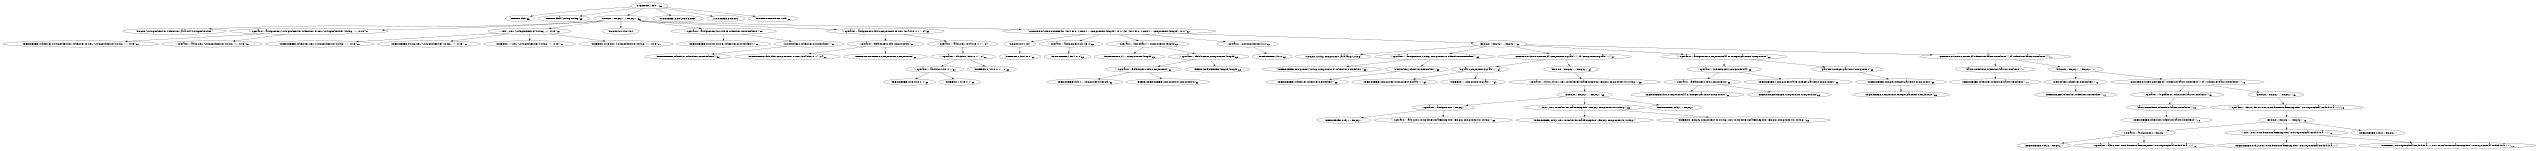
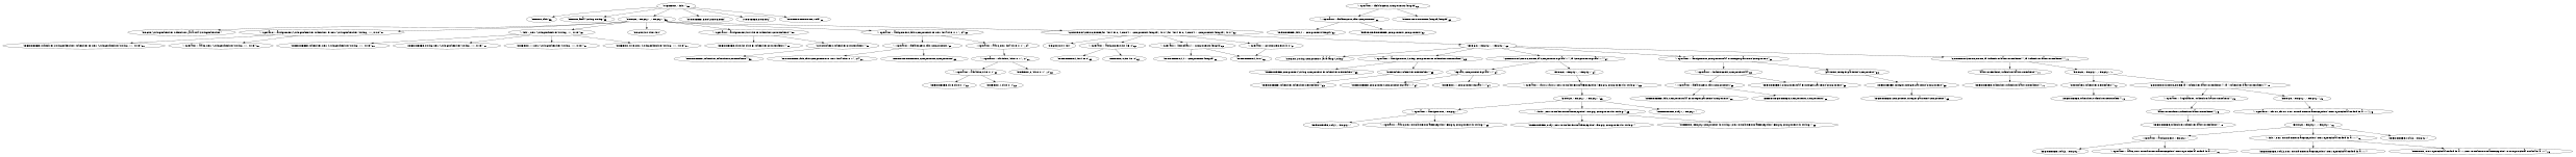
  digraph {
    n1 [label=<(METHOD,&lt;init&gt;)<SUB>55</SUB>>]
    n2 [label=<(PARAM,this)<SUB>55</SUB>>]
    n3 [label=<(PARAM,final String string)<SUB>55</SUB>>]
    n4 [label=<(BLOCK,&lt;empty&gt;,&lt;empty&gt;)<SUB>56</SUB>>]
    n5 [label=<(MODIFIER,CONSTRUCTOR)>]
    n6 [label=<(MODIFIER,PUBLIC)>]
    n7 [label=<(METHOD_RETURN,void)<SUB>80</SUB>>]
    n8 [label=<(LOCAL,StringTokenizer tokenizer: java.util.StringTokenizer)>]
    n9 [label=<(&lt;operator&gt;.assignment,StringTokenizer tokenizer = new StringTokenizer(string, &quot;.&quot;, true))<SUB>57</SUB>>]
    n10 [label=<(&lt;init&gt;,new StringTokenizer(string, &quot;.&quot;, true))<SUB>57</SUB>>]
    n11 [label=<(LOCAL,int size: int)>]
    n12 [label=<(&lt;operator&gt;.assignment,int size = tokenizer.countTokens())<SUB>58</SUB>>]
    n13 [label=<(&lt;operator&gt;.assignment,this.components = new int[(size + 1) / 2])<SUB>60</SUB>>]
    n14 [label=<(CONTROL_STRUCTURE,for (int i = 0; Some(i &lt; components.length); i++),for (int i = 0; Some(i &lt; components.length); i++))<SUB>62</SUB>>]
    n15 [label=<(IDENTIFIER,tokenizer,StringTokenizer tokenizer = new StringTokenizer(string, &quot;.&quot;, true))<SUB>57</SUB>>]
    n16 [label=<(&lt;operator&gt;.alloc,new StringTokenizer(string, &quot;.&quot;, true))<SUB>57</SUB>>]
    n17 [label=<(IDENTIFIER,tokenizer,new StringTokenizer(string, &quot;.&quot;, true))<SUB>57</SUB>>]
    n18 [label=<(IDENTIFIER,string,new StringTokenizer(string, &quot;.&quot;, true))<SUB>57</SUB>>]
    n19 [label=<(LITERAL,&quot;.&quot;,new StringTokenizer(string, &quot;.&quot;, true))<SUB>57</SUB>>]
    n20 [label=<(LITERAL,true,new StringTokenizer(string, &quot;.&quot;, true))<SUB>57</SUB>>]
    n21 [label=<(IDENTIFIER,size,int size = tokenizer.countTokens())<SUB>58</SUB>>]
    n22 [label=<(countTokens,tokenizer.countTokens())<SUB>58</SUB>>]
    n23 [label=<(&lt;operator&gt;.fieldAccess,this.components)<SUB>60</SUB>>]
    n24 [label=<(&lt;operator&gt;.alloc,new int[(size + 1) / 2])>]
    n25 [label=<(LOCAL,int i: int)>]
    n26 [label=<(&lt;operator&gt;.assignment,int i = 0)<SUB>62</SUB>>]
    n27 [label=<(&lt;operator&gt;.lessThan,i &lt; components.length)<SUB>62</SUB>>]
    n28 [label=<(&lt;operator&gt;.postIncrement,i++)<SUB>61</SUB>>]
    n29 [label=<(BLOCK,&lt;empty&gt;,&lt;empty&gt;)<SUB>62</SUB>>]
    n30 [label=<(IDENTIFIER,tokenizer,tokenizer.countTokens())<SUB>58</SUB>>]
    n31 [label=<(IDENTIFIER,this,this.components = new int[(size + 1) / 2])<SUB>60</SUB>>]
    n32 [label=<(FIELD_IDENTIFIER,components,components)<SUB>60</SUB>>]
    n33 [label=<(&lt;operator&gt;.division,(size + 1) / 2)<SUB>60</SUB>>]
    n34 [label=<(&lt;operator&gt;.addition,size + 1)<SUB>60</SUB>>]
    n35 [label=<(LITERAL,2,(size + 1) / 2)<SUB>60</SUB>>]
    n36 [label=<(IDENTIFIER,size,size + 1)<SUB>60</SUB>>]
    n37 [label=<(LITERAL,1,size + 1)<SUB>60</SUB>>]
    n38 [label=<(IDENTIFIER,i,int i = 0)<SUB>62</SUB>>]
    n39 [label=<(LITERAL,0,int i = 0)<SUB>62</SUB>>]
    n40 [label=<(IDENTIFIER,i,i &lt; components.length)<SUB>62</SUB>>]
    n41 [label=<(&lt;operator&gt;.fieldAccess,components.length)<SUB>62</SUB>>]
    n42 [label=<(IDENTIFIER,i,i++)<SUB>62</SUB>>]
    n43 [label=<(LOCAL,String component: java.lang.String)>]
    n44 [label=<(&lt;operator&gt;.assignment,String component = tokenizer.nextToken())<SUB>63</SUB>>]
    n45 [label=<(CONTROL_STRUCTURE,if (component.equals(&quot;&quot;)),if (component.equals(&quot;&quot;)))<SUB>64</SUB>>]
    n46 [label=<(&lt;operator&gt;.assignment,components[i] = Integer.parseInt(component))<SUB>68</SUB>>]
    n47 [label=<(CONTROL_STRUCTURE,if (tokenizer.hasMoreTokens()),if (tokenizer.hasMoreTokens()))<SUB>71</SUB>>]
    n48 [label=<(&lt;operator&gt;.fieldAccess,this.components)<SUB>62</SUB>>]
    n49 [label=<(FIELD_IDENTIFIER,length,length)<SUB>62</SUB>>]
    n50 [label=<(IDENTIFIER,this,i &lt; components.length)<SUB>62</SUB>>]
    n51 [label=<(FIELD_IDENTIFIER,components,components)<SUB>62</SUB>>]
    n52 [label=<(IDENTIFIER,component,String component = tokenizer.nextToken())<SUB>63</SUB>>]
    n53 [label=<(nextToken,tokenizer.nextToken())<SUB>63</SUB>>]
    n54 [label=<(equals,component.equals(&quot;&quot;))<SUB>64</SUB>>]
    n55 [label=<(BLOCK,&lt;empty&gt;,&lt;empty&gt;)<SUB>64</SUB>>]
    n56 [label=<(&lt;operator&gt;.indexAccess,components[i])<SUB>68</SUB>>]
    n57 [label=<(parseInt,Integer.parseInt(component))<SUB>68</SUB>>]
    n58 [label=<(hasMoreTokens,tokenizer.hasMoreTokens())<SUB>71</SUB>>]
    n59 [label=<(BLOCK,&lt;empty&gt;,&lt;empty&gt;)<SUB>71</SUB>>]
    n60 [label=<(IDENTIFIER,tokenizer,tokenizer.nextToken())<SUB>63</SUB>>]
    n61 [label=<(IDENTIFIER,component,component.equals(&quot;&quot;))<SUB>64</SUB>>]
    n62 [label=<(LITERAL,&quot;&quot;,component.equals(&quot;&quot;))<SUB>64</SUB>>]
    n63 [label=<(&lt;operator&gt;.throw,throw new NumberFormatException(&quot;Empty component in string&quot;);)<SUB>65</SUB>>]
    n64 [label=<(BLOCK,&lt;empty&gt;,&lt;empty&gt;)<SUB>65</SUB>>]
    n65 [label=<(&lt;operator&gt;.assignment,&lt;empty&gt;)>]
    n66 [label=<(&lt;init&gt;,new NumberFormatException(&quot;Empty component in string&quot;))<SUB>65</SUB>>]
    n67 [label=<(IDENTIFIER,$obj1,&lt;empty&gt;)>]
    n68 [label=<(IDENTIFIER,$obj1,&lt;empty&gt;)>]
    n69 [label=<(&lt;operator&gt;.alloc,new NumberFormatException(&quot;Empty component in string&quot;))<SUB>65</SUB>>]
    n70 [label=<(IDENTIFIER,$obj1,new NumberFormatException(&quot;Empty component in string&quot;))>]
    n71 [label=<(LITERAL,&quot;Empty component in string&quot;,new NumberFormatException(&quot;Empty component in string&quot;))<SUB>65</SUB>>]
    n72 [label=<(&lt;operator&gt;.fieldAccess,this.components)<SUB>68</SUB>>]
    n73 [label=<(IDENTIFIER,i,components[i] = Integer.parseInt(component))<SUB>68</SUB>>]
    n74 [label=<(IDENTIFIER,Integer,Integer.parseInt(component))<SUB>68</SUB>>]
    n75 [label=<(IDENTIFIER,this,components[i] = Integer.parseInt(component))<SUB>68</SUB>>]
    n76 [label=<(FIELD_IDENTIFIER,components,components)<SUB>68</SUB>>]
    n77 [label=<(IDENTIFIER,component,Integer.parseInt(component))<SUB>68</SUB>>]
    n78 [label=<(IDENTIFIER,tokenizer,tokenizer.hasMoreTokens())<SUB>71</SUB>>]
    n79 [label=<(nextToken,tokenizer.nextToken())<SUB>72</SUB>>]
    n80 [label=<(CONTROL_STRUCTURE,if (!tokenizer.hasMoreTokens()),if (!tokenizer.hasMoreTokens()))<SUB>75</SUB>>]
    n81 [label=<(IDENTIFIER,tokenizer,tokenizer.nextToken())<SUB>72</SUB>>]
    n82 [label=<(&lt;operator&gt;.logicalNot,!tokenizer.hasMoreTokens())<SUB>75</SUB>>]
    n83 [label=<(BLOCK,&lt;empty&gt;,&lt;empty&gt;)<SUB>75</SUB>>]
    n84 [label=<(hasMoreTokens,tokenizer.hasMoreTokens())<SUB>75</SUB>>]
    n85 [label=<(&lt;operator&gt;.throw,throw new NumberFormatException(&quot;DeweyDecimal ended in a '.'&quot;);)<SUB>76</SUB>>]
    n86 [label=<(IDENTIFIER,tokenizer,tokenizer.hasMoreTokens())<SUB>75</SUB>>]
    n87 [label=<(BLOCK,&lt;empty&gt;,&lt;empty&gt;)<SUB>76</SUB>>]
    n88 [label=<(&lt;operator&gt;.assignment,&lt;empty&gt;)>]
    n89 [label=<(&lt;init&gt;,new NumberFormatException(&quot;DeweyDecimal ended in a '.'&quot;))<SUB>76</SUB>>]
    n90 [label=<(IDENTIFIER,$obj2,&lt;empty&gt;)>]
    n91 [label=<(IDENTIFIER,$obj2,&lt;empty&gt;)>]
    n92 [label=<(&lt;operator&gt;.alloc,new NumberFormatException(&quot;DeweyDecimal ended in a '.'&quot;))<SUB>76</SUB>>]
    n93 [label=<(IDENTIFIER,$obj2,new NumberFormatException(&quot;DeweyDecimal ended in a '.'&quot;))>]
    n94 [label=<(LITERAL,&quot;DeweyDecimal ended in a '.'&quot;,new NumberFormatException(&quot;DeweyDecimal ended in a '.'&quot;))<SUB>76</SUB>>]
    n1 -> n2
    n1 -> n3
    n1 -> n4
    n1 -> n5
    n1 -> n6
    n1 -> n7
    n4 -> n8
    n4 -> n9
    n4 -> n10
    n4 -> n11
    n4 -> n12
    n4 -> n13
    n4 -> n14
    n9 -> n15
    n9 -> n16
    n10 -> n17
    n10 -> n18
    n10 -> n19
    n10 -> n20
    n12 -> n21
    n12 -> n22
    n13 -> n23
    n13 -> n24
    n14 -> n25
    n14 -> n26
    n14 -> n27
    n14 -> n28
    n14 -> n29
    n22 -> n30
    n23 -> n31
    n23 -> n32
    n24 -> n33
    n26 -> n38
-   n25 -> n39
+   n26 -> n39
    n27 -> n40
-   n27 -> n41
+   n27 -> n42
    n28 -> n42
    n29 -> n43
    n29 -> n44
    n29 -> n45
    n29 -> n46
    n29 -> n47
    n33 -> n34
    n33 -> n35
    n34 -> n36
    n34 -> n37
    n41 -> n48
    n41 -> n49
    n44 -> n52
    n44 -> n53
    n45 -> n54
    n45 -> n55
    n46 -> n56
    n46 -> n57
    n47 -> n58
    n47 -> n59
    n48 -> n50
    n48 -> n51
    n53 -> n60
    n54 -> n61
    n54 -> n62
    n55 -> n63
    n56 -> n72
    n56 -> n73
    n57 -> n74
    n58 -> n78
    n59 -> n79
    n59 -> n80
    n63 -> n64
    n64 -> n65
    n64 -> n66
    n64 -> n67
    n65 -> n68
    n65 -> n69
    n66 -> n70
    n66 -> n71
    n72 -> n75
    n72 -> n76
    n74 -> n77
    n79 -> n81
    n80 -> n82
    n80 -> n83
    n82 -> n84
    n83 -> n85
    n84 -> n86
    n85 -> n87
    n87 -> n88
    n87 -> n89
    n87 -> n90
    n88 -> n91
    n88 -> n92
    n89 -> n93
    n89 -> n94
  }
